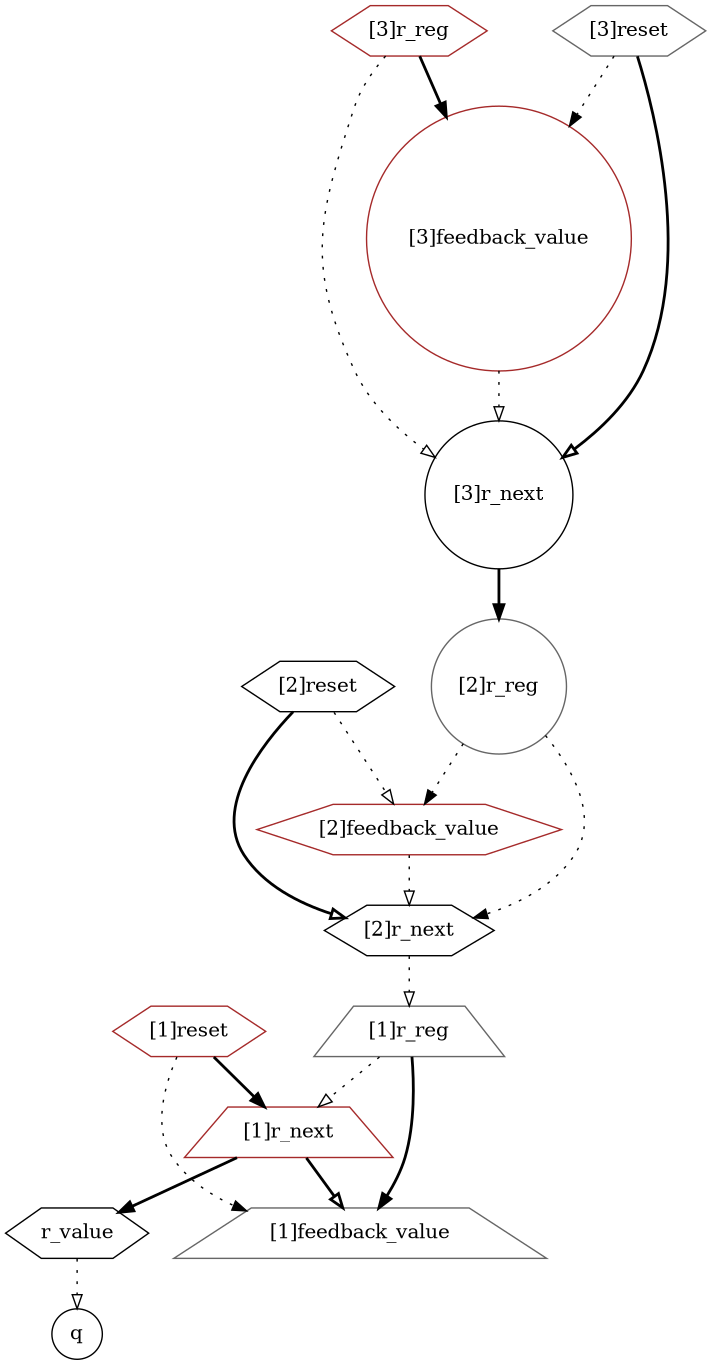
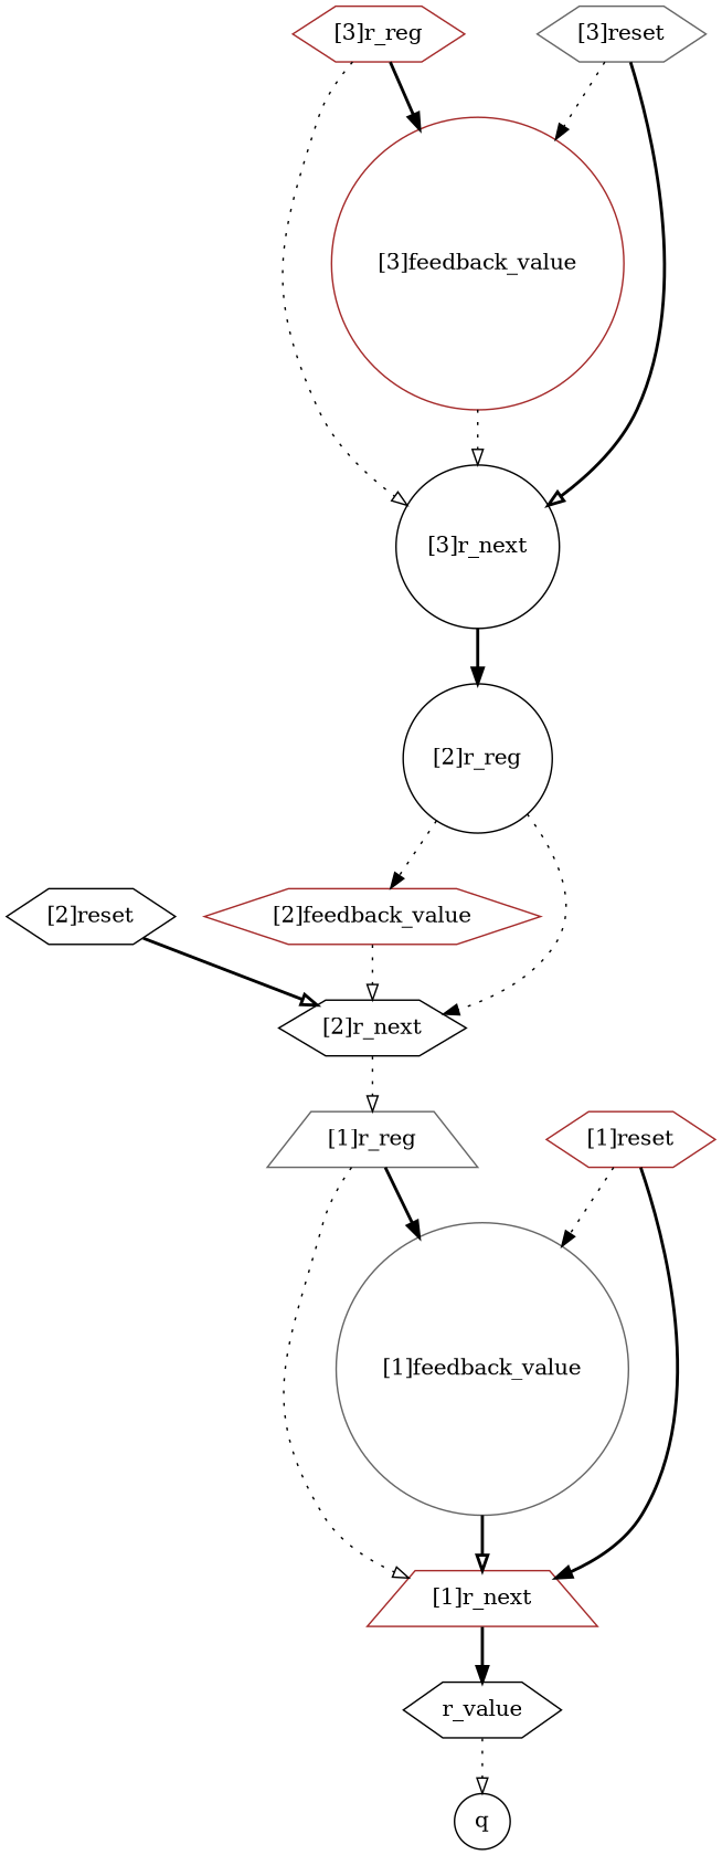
  strict digraph {
    node [color=black complexity=22 shape=hexagon]
    edge [arrowhead=onormal style=dotted]
    "[2]reset" [importance=1.72551722145 rank=0.0784326009748]
    "[2]feedback_value" [color=brown complexity=18 importance=1.60965517832 rank=0.0894252876843]
    "[2]r_next" [complexity=14 importance=1.42206890727 rank=0.10157635052]
    "[1]r_reg" [color=gray40 complexity=12 importance=1.14068966952 rank=0.0950574724597 shape=trapezium]
-   "[1]feedback_value" [color=gray40 complexity=8 importance=0.884137956872 rank=0.110517244609 shape=trapezium]
+   "[1]feedback_value" [color=gray40 complexity=8 importance=0.884137956872 rank=0.110517244609 shape=circle]
    "[1]r_next" [color=brown complexity=4 importance=0.696551685829 rank=0.174137921457 shape=trapezium]
    n7 [complexity=2 importance=0.41517244807 label=r_value rank=0.207586224035]
    q [complexity=0 importance=0.158620735425 rank=0.0 shape=circle]
    "[3]feedback_value" [color=brown complexity=28 importance=2.33517239976 rank=0.0833990142773 shape=circle]
    "[3]r_next" [complexity=24 importance=2.14758612872 rank=0.0894827553634 shape=circle]
-   "[2]r_reg" [color=gray40 importance=1.86620689096 rank=0.0848275859529 shape=circle]
+   "[2]r_reg" [importance=1.86620689096 rank=0.0848275859529 shape=circle]
    "[3]r_reg" [color=brown complexity=32 importance=2.59172411241 rank=0.0809913785128]
    "[1]reset" [color=brown complexity=12 importance=1.0 rank=0.0833333333333]
    "[3]reset" [color=gray40 complexity=32 importance=2.45103444289 rank=0.0765948263404]
-   "[2]reset" -> "[2]feedback_value"
    "[2]reset" -> "[2]r_next" [style=bold]
    "[2]feedback_value" -> "[2]r_next"
    "[2]r_next" -> "[1]r_reg"
    "[1]r_reg" -> "[1]feedback_value" [arrowhead=normal style=bold]
    "[1]r_reg" -> "[1]r_next"
-   "[1]r_next" -> "[1]feedback_value" [style=bold]
+   "[1]feedback_value" -> "[1]r_next" [style=bold]
    "[1]r_next" -> n7 [arrowhead=normal style=bold]
    n7 -> q
    "[3]feedback_value" -> "[3]r_next"
    "[3]r_next" -> "[2]r_reg" [arrowhead=normal style=bold]
    "[2]r_reg" -> "[2]feedback_value" [arrowhead=normal]
    "[2]r_reg" -> "[2]r_next" [arrowhead=normal]
    "[3]r_reg" -> "[3]feedback_value" [arrowhead=normal style=bold]
    "[3]r_reg" -> "[3]r_next"
    "[1]reset" -> "[1]feedback_value" [arrowhead=normal]
    "[1]reset" -> "[1]r_next" [arrowhead=normal style=bold]
    "[3]reset" -> "[3]feedback_value" [arrowhead=normal]
    "[3]reset" -> "[3]r_next" [style=bold]
  }
